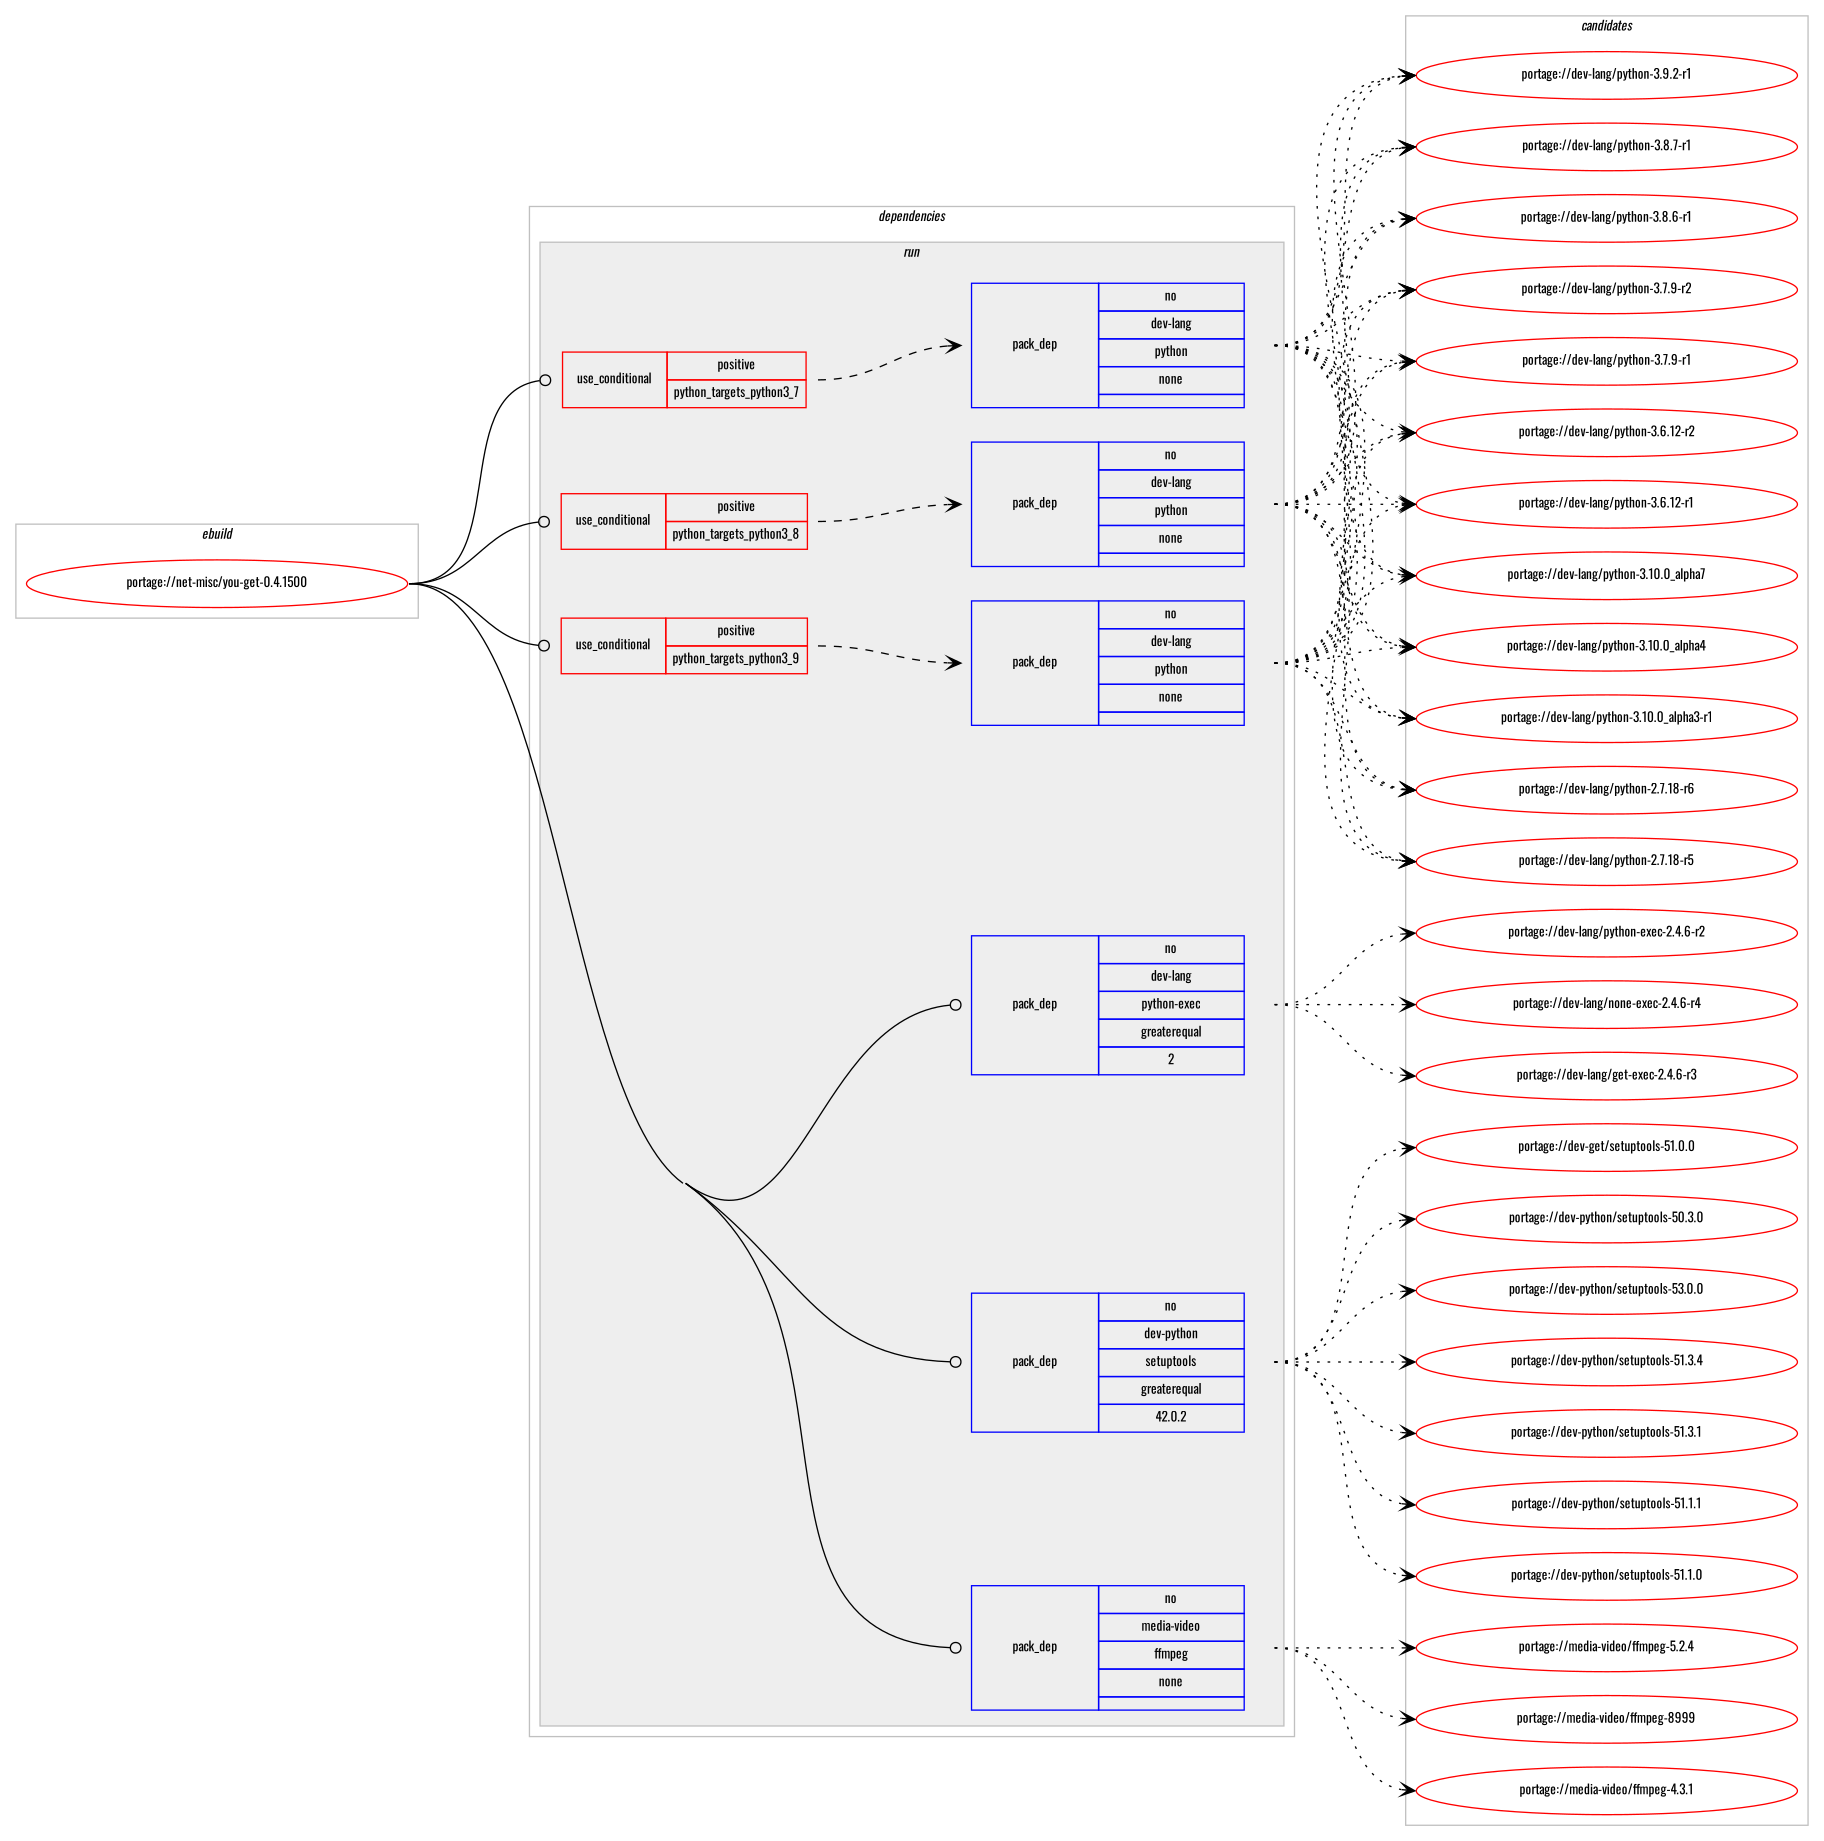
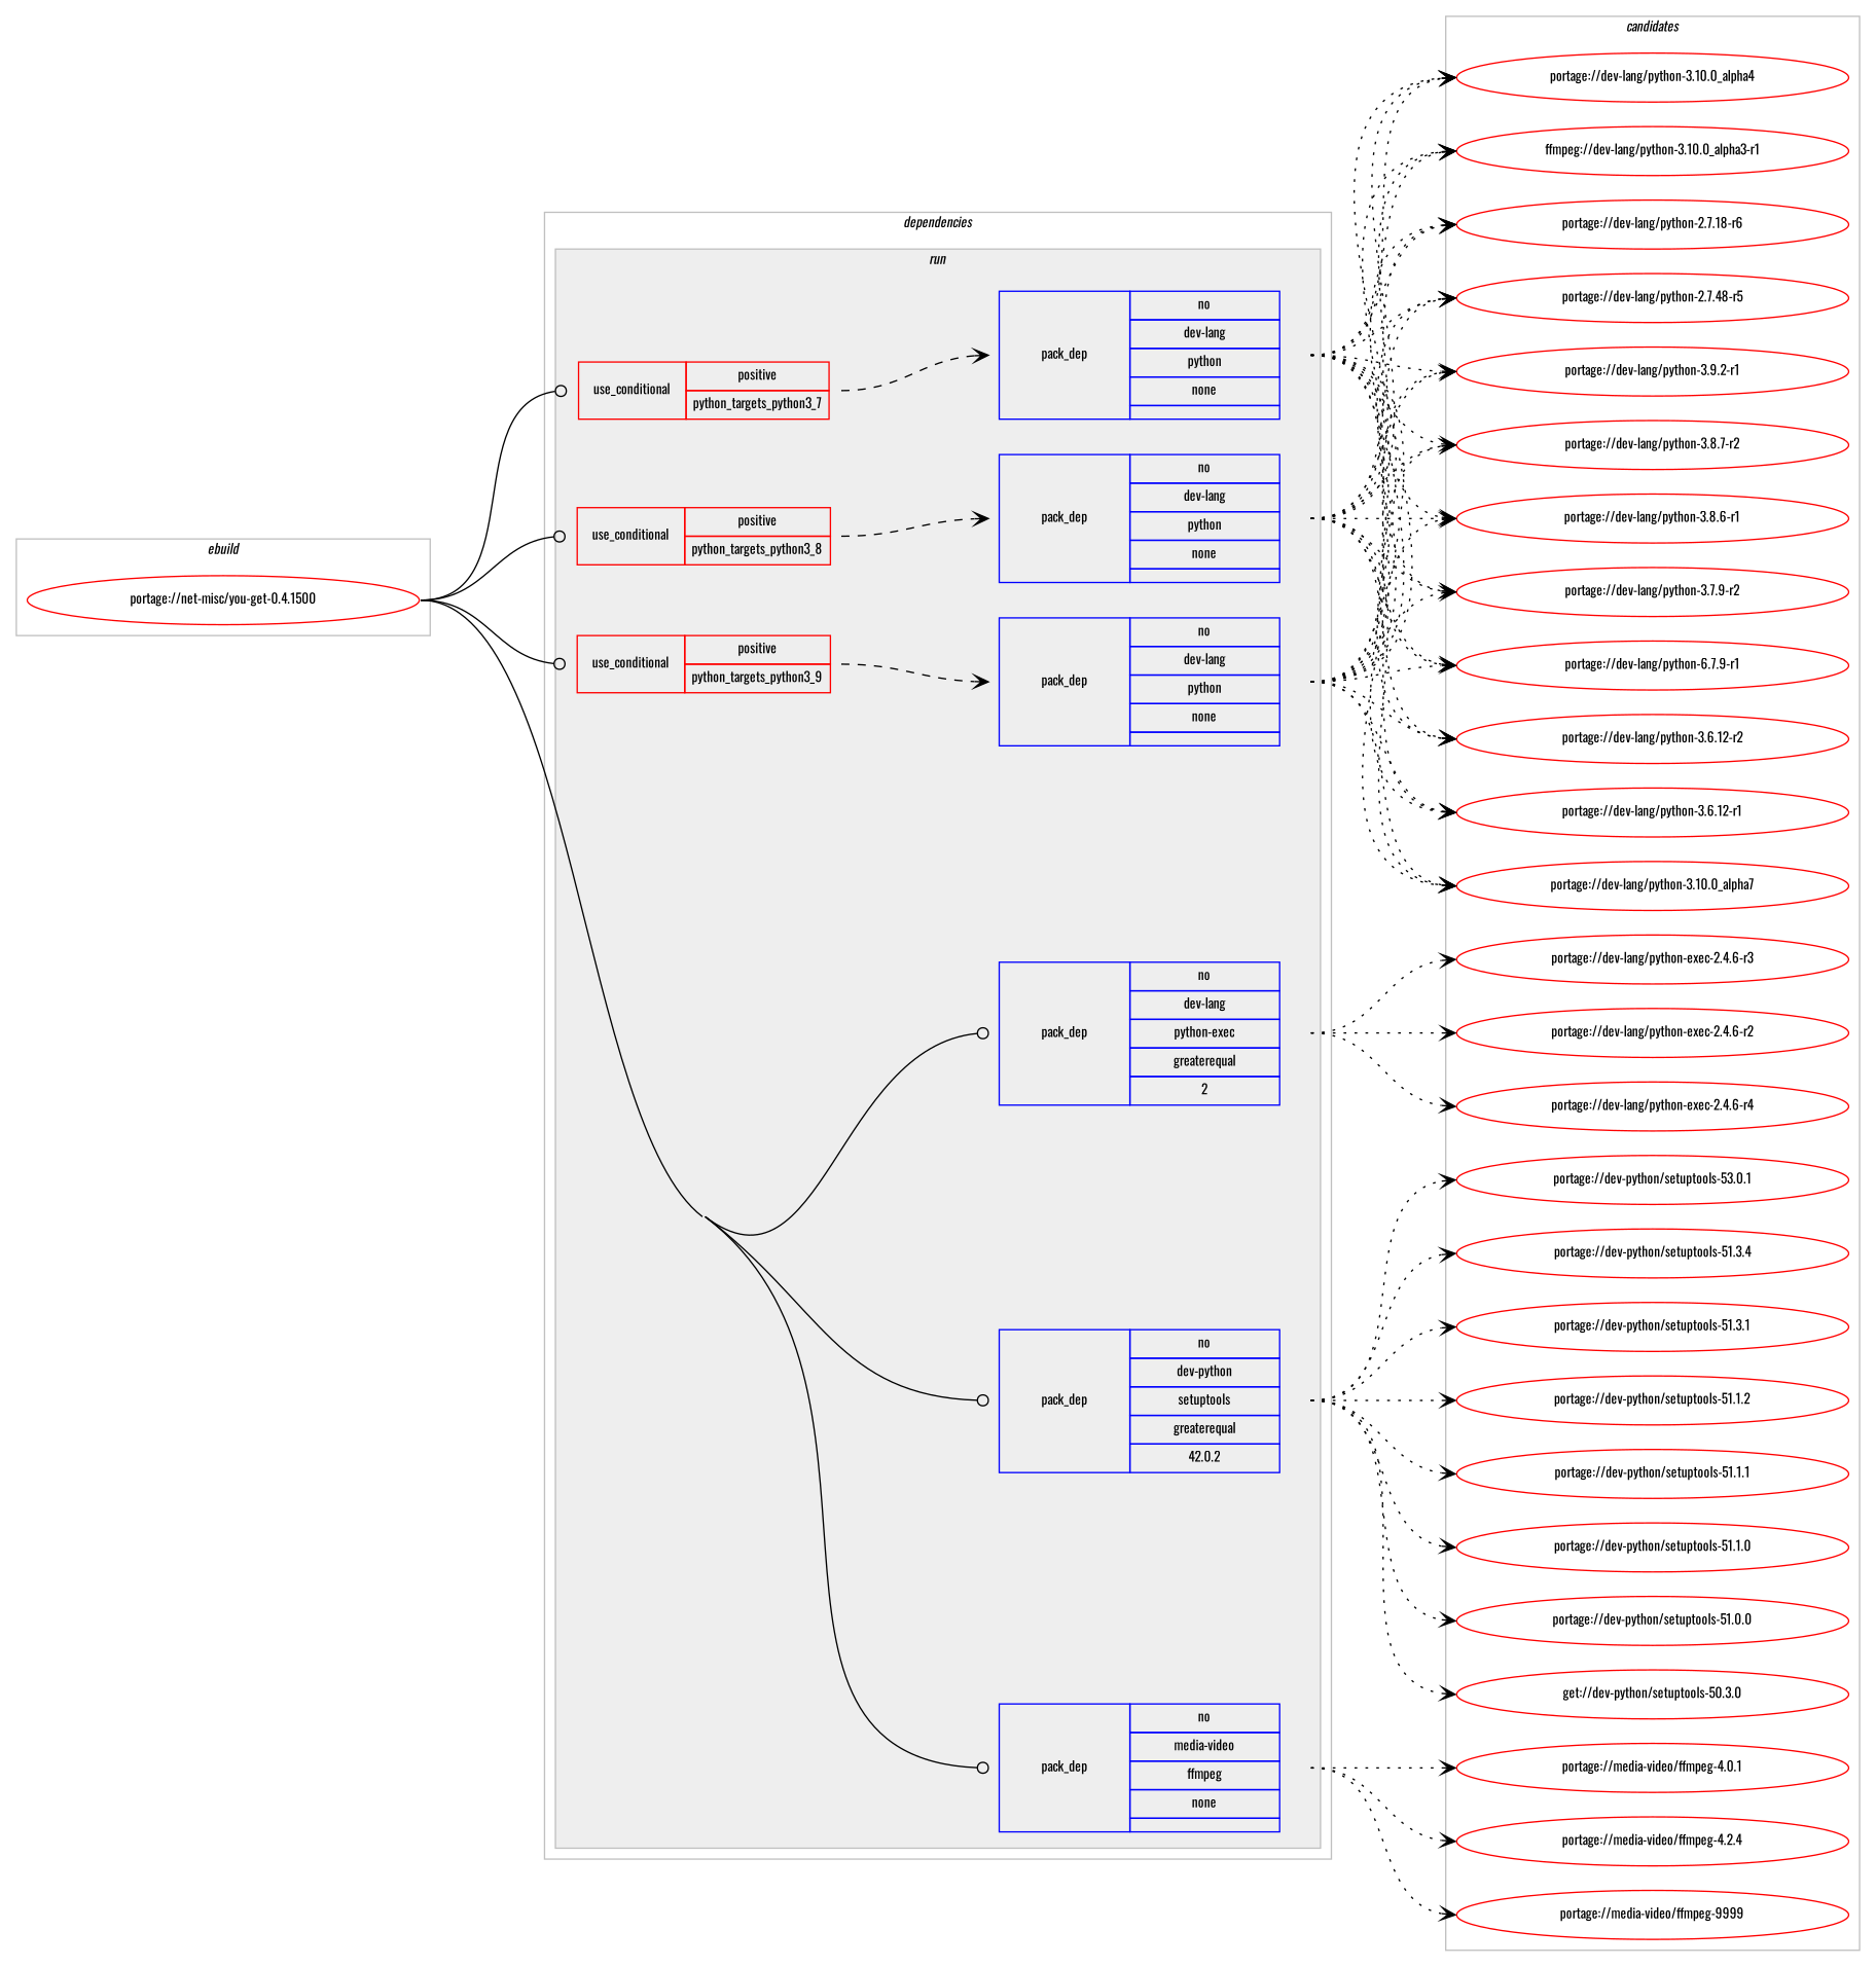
  digraph {
    compound=true
    concentrate=true
    fontname=Oswald
    fontsize=10
    newrank=true
    rankdir=LR
    ranksep=1.5
    node [color=red fontname=Oswald fontsize=10]
    edge [arrowhead=vee fontname=Oswald headport=w style=dotted tailport=e weight=100]
    n1 [label="portage://net-misc/you-get-0.4.1500" width=4]
    n2 [color=blue label=<<TABLE BORDER="0" CELLBORDER="1" CELLSPACING="0" CELLPADDING="4" WIDTH="220"><TR><TD ROWSPAN="6" CELLPADDING="30">pack_dep</TD></TR><TR><TD WIDTH="110">no</TD></TR><TR><TD>dev-lang</TD></TR><TR><TD>python</TD></TR><TR><TD>none</TD></TR><TR><TD></TD></TR></TABLE>> shape=none]
    n3 [label=<<TABLE BORDER="0" CELLBORDER="1" CELLSPACING="0" CELLPADDING="4"><TR><TD ROWSPAN="3" CELLPADDING="10">use_conditional</TD></TR><TR><TD>positive</TD></TR><TR><TD>python_targets_python3_7</TD></TR></TABLE>> shape=none]
    n4 [color=blue label=<<TABLE BORDER="0" CELLBORDER="1" CELLSPACING="0" CELLPADDING="4" WIDTH="220"><TR><TD ROWSPAN="6" CELLPADDING="30">pack_dep</TD></TR><TR><TD WIDTH="110">no</TD></TR><TR><TD>dev-lang</TD></TR><TR><TD>python</TD></TR><TR><TD>none</TD></TR><TR><TD></TD></TR></TABLE>> shape=none]
    n5 [label=<<TABLE BORDER="0" CELLBORDER="1" CELLSPACING="0" CELLPADDING="4"><TR><TD ROWSPAN="3" CELLPADDING="10">use_conditional</TD></TR><TR><TD>positive</TD></TR><TR><TD>python_targets_python3_8</TD></TR></TABLE>> shape=none]
    n6 [color=blue label=<<TABLE BORDER="0" CELLBORDER="1" CELLSPACING="0" CELLPADDING="4" WIDTH="220"><TR><TD ROWSPAN="6" CELLPADDING="30">pack_dep</TD></TR><TR><TD WIDTH="110">no</TD></TR><TR><TD>dev-lang</TD></TR><TR><TD>python</TD></TR><TR><TD>none</TD></TR><TR><TD></TD></TR></TABLE>> shape=none]
    n7 [label=<<TABLE BORDER="0" CELLBORDER="1" CELLSPACING="0" CELLPADDING="4"><TR><TD ROWSPAN="3" CELLPADDING="10">use_conditional</TD></TR><TR><TD>positive</TD></TR><TR><TD>python_targets_python3_9</TD></TR></TABLE>> shape=none]
    n8 [color=blue label=<<TABLE BORDER="0" CELLBORDER="1" CELLSPACING="0" CELLPADDING="4" WIDTH="220"><TR><TD ROWSPAN="6" CELLPADDING="30">pack_dep</TD></TR><TR><TD WIDTH="110">no</TD></TR><TR><TD>dev-lang</TD></TR><TR><TD>python-exec</TD></TR><TR><TD>greaterequal</TD></TR><TR><TD>2</TD></TR></TABLE>> shape=none]
    n9 [color=blue label=<<TABLE BORDER="0" CELLBORDER="1" CELLSPACING="0" CELLPADDING="4" WIDTH="220"><TR><TD ROWSPAN="6" CELLPADDING="30">pack_dep</TD></TR><TR><TD WIDTH="110">no</TD></TR><TR><TD>dev-python</TD></TR><TR><TD>setuptools</TD></TR><TR><TD>greaterequal</TD></TR><TR><TD>42.0.2</TD></TR></TABLE>> shape=none]
    n10 [color=blue label=<<TABLE BORDER="0" CELLBORDER="1" CELLSPACING="0" CELLPADDING="4" WIDTH="220"><TR><TD ROWSPAN="6" CELLPADDING="30">pack_dep</TD></TR><TR><TD WIDTH="110">no</TD></TR><TR><TD>media-video</TD></TR><TR><TD>ffmpeg</TD></TR><TR><TD>none</TD></TR><TR><TD></TD></TR></TABLE>> shape=none]
    n11 [label="portage://dev-lang/python-3.9.2-r1" width=4]
-   n12 [label="portage://dev-lang/python-3.8.7-r1" width=4]
+   n12 [label="portage://dev-lang/python-3.8.7-r2" width=4]
    n13 [label="portage://dev-lang/python-3.8.6-r1" width=4]
    n14 [label="portage://dev-lang/python-3.7.9-r2" width=4]
-   n15 [label="portage://dev-lang/python-3.7.9-r1" width=4]
+   n15 [label="portage://dev-lang/python-6.7.9-r1" width=4]
    n16 [label="portage://dev-lang/python-3.6.12-r2" width=4]
    n17 [label="portage://dev-lang/python-3.6.12-r1" width=4]
    n18 [label="portage://dev-lang/python-3.10.0_alpha7" width=4]
    n19 [label="portage://dev-lang/python-3.10.0_alpha4" width=4]
-   n20 [label="portage://dev-lang/python-3.10.0_alpha3-r1" width=4]
+   n20 [label="ffmpeg://dev-lang/python-3.10.0_alpha3-r1" width=4]
    n21 [label="portage://dev-lang/python-2.7.18-r6" width=4]
-   n22 [label="portage://dev-lang/python-2.7.18-r5" width=4]
-   n23 [label="portage://dev-lang/none-exec-2.4.6-r4" width=4]
-   n24 [label="portage://dev-lang/get-exec-2.4.6-r3" width=4]
+   n22 [label="portage://dev-lang/python-2.7.48-r5" width=4]
+   n23 [label="portage://dev-lang/python-exec-2.4.6-r4" width=4]
+   n24 [label="portage://dev-lang/python-exec-2.4.6-r3" width=4]
    n25 [label="portage://dev-lang/python-exec-2.4.6-r2" width=4]
-   n26 [label="portage://dev-python/setuptools-53.0.0" width=4]
+   n26 [label="portage://dev-python/setuptools-53.0.1" width=4]
    n27 [label="portage://dev-python/setuptools-51.3.4" width=4]
    n28 [label="portage://dev-python/setuptools-51.3.1" width=4]
+   n29 [label="portage://dev-python/setuptools-51.1.2" width=4]
    n30 [label="portage://dev-python/setuptools-51.1.1" width=4]
    n31 [label="portage://dev-python/setuptools-51.1.0" width=4]
-   n32 [label="portage://dev-get/setuptools-51.0.0" width=4]
-   n33 [label="portage://dev-python/setuptools-50.3.0" width=4]
-   n34 [label="portage://media-video/ffmpeg-8999" width=4]
-   n35 [label="portage://media-video/ffmpeg-4.3.1" width=4]
-   n36 [label="portage://media-video/ffmpeg-5.2.4" width=4]
+   n32 [label="portage://dev-python/setuptools-51.0.0" width=4]
+   n33 [label="get://dev-python/setuptools-50.3.0" width=4]
+   n34 [label="portage://media-video/ffmpeg-9999" width=4]
+   n35 [label="portage://media-video/ffmpeg-4.0.1" width=4]
+   n36 [label="portage://media-video/ffmpeg-4.2.4" width=4]
    subgraph cluster_1 {
      color=gray
      label=<<i>ebuild</i>>
      rank=same
      n1
    }
    subgraph cluster_2 {
      color=gray
      label=<<i>dependencies</i>>
      subgraph cluster_3 {
        color=gray
        fillcolor="#eeeeee"
        label=<<i>compile</i>>
        style=filled
      }
      subgraph cluster_4 {
        color=gray
        fillcolor="#eeeeee"
        label=<<i>compile and run</i>>
        style=filled
      }
      subgraph cluster_5 {
        color=gray
        fillcolor="#eeeeee"
        label=<<i>run</i>>
        style=filled
        subgraph sub_6 {
          color=gray
          fillcolor="#eeeeee"
          label=<<i>run</i>>
          style=filled
          n3
          subgraph sub_7 {
            color=gray
            fillcolor="#eeeeee"
            label=<<i>run</i>>
            style=filled
            n2
          }
        }
        subgraph sub_8 {
          color=gray
          fillcolor="#eeeeee"
          label=<<i>run</i>>
          style=filled
          n5
          subgraph sub_9 {
            color=gray
            fillcolor="#eeeeee"
            label=<<i>run</i>>
            style=filled
            n4
          }
        }
        subgraph sub_10 {
          color=gray
          fillcolor="#eeeeee"
          label=<<i>run</i>>
          style=filled
          n7
          subgraph sub_11 {
            color=gray
            fillcolor="#eeeeee"
            label=<<i>run</i>>
            style=filled
            n6
          }
        }
        subgraph sub_12 {
          color=gray
          fillcolor="#eeeeee"
          label=<<i>run</i>>
          style=filled
          n8
        }
        subgraph sub_13 {
          color=gray
          fillcolor="#eeeeee"
          label=<<i>run</i>>
          style=filled
          n9
        }
        subgraph sub_14 {
          color=gray
          fillcolor="#eeeeee"
          label=<<i>run</i>>
          style=filled
          n10
        }
      }
    }
    subgraph cluster_15 {
      color=gray
      label=<<i>candidates</i>>
      rank=same
      subgraph sub_16 {
        color=black
        label=<<i>candidates</i>>
        nodesep=1
        rank=same
        n11
        n12
        n13
        n14
        n15
        n16
        n17
        n18
        n19
        n20
        n21
        n22
      }
      subgraph sub_17 {
        color=black
        label=<<i>candidates</i>>
        nodesep=1
        rank=same
        n11
        n12
        n13
        n14
        n15
        n16
        n17
        n18
        n19
        n20
        n21
        n22
      }
      subgraph sub_18 {
        color=black
        label=<<i>candidates</i>>
        nodesep=1
        rank=same
        n11
        n12
        n13
        n14
        n15
        n16
        n17
        n18
        n19
        n20
        n21
        n22
      }
      subgraph sub_19 {
        color=black
        label=<<i>candidates</i>>
        nodesep=1
        rank=same
        n23
        n24
        n25
      }
      subgraph sub_20 {
        color=black
        label=<<i>candidates</i>>
        nodesep=1
        rank=same
        n26
        n27
        n28
+       n29
        n30
        n31
        n32
        n33
      }
      subgraph sub_21 {
        color=black
        label=<<i>candidates</i>>
        nodesep=1
        rank=same
        n34
        n35
        n36
      }
    }
    n1 -> n3 [arrowhead=odot style=solid weight=20]
    n1 -> n5 [arrowhead=odot style=solid weight=20]
    n1 -> n7 [arrowhead=odot style=solid weight=20]
    n1 -> n8 [arrowhead=odot style=solid weight=20]
    n1 -> n9 [arrowhead=odot style=solid weight=20]
    n1 -> n10 [arrowhead=odot style=solid weight=20]
    n2 -> n11
    n2 -> n12
    n2 -> n13
    n2 -> n14
    n2 -> n15
    n2 -> n16
    n2 -> n17
    n2 -> n18
    n2 -> n19
    n2 -> n20
    n2 -> n21
    n2 -> n22
    n3 -> n2 [style=dashed weight=20]
    n4 -> n11
    n4 -> n12
    n4 -> n13
    n4 -> n14
    n4 -> n15
    n4 -> n16
    n4 -> n17
    n4 -> n18
    n4 -> n19
    n4 -> n20
    n4 -> n21
    n4 -> n22
    n5 -> n4 [style=dashed weight=20]
    n6 -> n11
    n6 -> n12
    n6 -> n13
    n6 -> n14
    n6 -> n15
    n6 -> n16
    n6 -> n17
    n6 -> n18
    n6 -> n19
    n6 -> n20
    n6 -> n21
    n6 -> n22
    n7 -> n6 [style=dashed weight=20]
    n8 -> n23
    n8 -> n24
    n8 -> n25
    n9 -> n26
    n9 -> n27
    n9 -> n28
+   n9 -> n29
    n9 -> n30
    n9 -> n31
    n9 -> n32
    n9 -> n33
    n10 -> n34
    n10 -> n35
    n10 -> n36
  }
